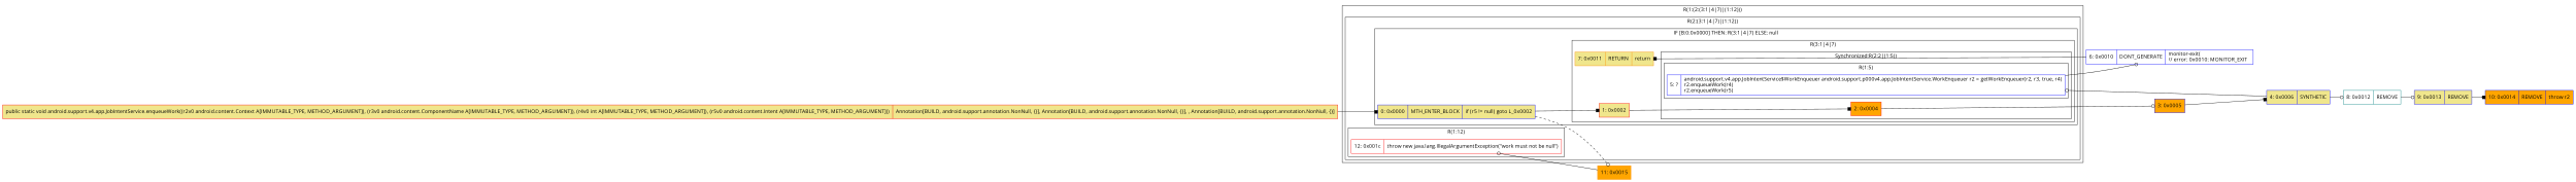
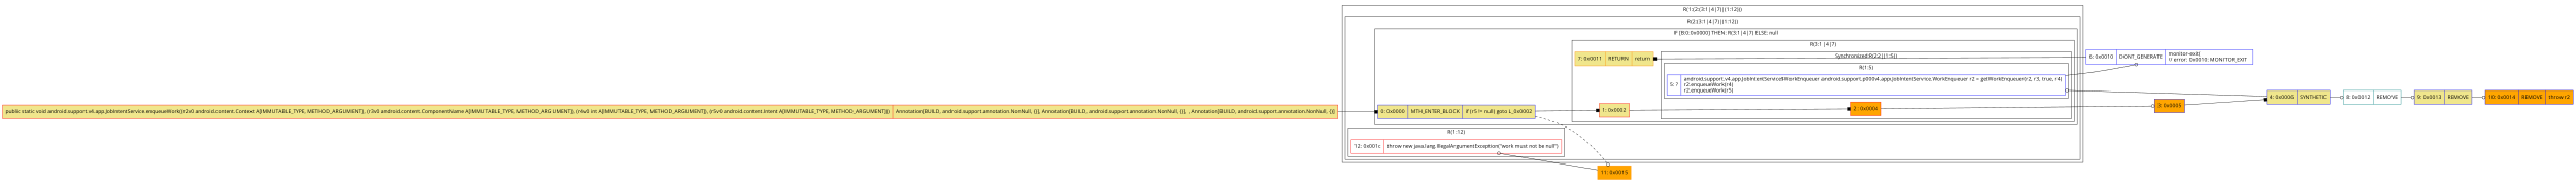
  digraph {
    fontname="Open Sans"
    rankdir=LR
    node [color=blue fillcolor=khaki fontname="Open Sans" shape=record style=filled]
    edge [arrowhead=odot fontname="Open Sans"]
    n1 [fillcolor=white label="{5\:\ ?|android.support.v4.app.JobIntentService$WorkEnqueuer android.support.p000v4.app.JobIntentService.WorkEnqueuer r2 = getWorkEnqueuer(r2, r3, true, r4)\lr2.enqueueWork(r4)\lr2.enqueueWork(r5)\l}"]
    n2 [color=red fillcolor=orange label="{2\:\ 0x0004}"]
    n3 [color=red label="{1\:\ 0x0002}"]
    n4 [color=darkorange label="{7\:\ 0x0011|RETURN\l|return\l}"]
    n5 [label="{0\:\ 0x0000|MTH_ENTER_BLOCK\l|if (r5 != null) goto L_0x0002\l}"]
    n6 [color=red fillcolor=white label="{12\:\ 0x001c|throw new java.lang.IllegalArgumentException(\"work must not be null\")\l}"]
    n7 [fillcolor=white label="{6\:\ 0x0010|DONT_GENERATE\l|monitor\-exit(\l\/\/ error: 0x0010: MONITOR_EXIT  \l}"]
    n8 [fillcolor=orange label="{3\:\ 0x0005}"]
    n9 [color=darkorange fillcolor=orange label="{11\:\ 0x0015}"]
    n10 [label="{4\:\ 0x0006|SYNTHETIC\l}"]
    n11 [color=teal fillcolor=white label="{8\:\ 0x0012|REMOVE\l}"]
    n12 [label="{9\:\ 0x0013|REMOVE\l}"]
    n13 [fillcolor=orange label="{10\:\ 0x0014|REMOVE\l|throw r2\l}"]
    n14 [color=red label="{public static void android.support.v4.app.JobIntentService.enqueueWork((r2v0 android.content.Context A[IMMUTABLE_TYPE, METHOD_ARGUMENT]), (r3v0 android.content.ComponentName A[IMMUTABLE_TYPE, METHOD_ARGUMENT]), (r4v0 int A[IMMUTABLE_TYPE, METHOD_ARGUMENT]), (r5v0 android.content.Intent A[IMMUTABLE_TYPE, METHOD_ARGUMENT]))  | Annotation[BUILD, android.support.annotation.NonNull, \{\}], Annotation[BUILD, android.support.annotation.NonNull, \{\}], , Annotation[BUILD, android.support.annotation.NonNull, \{\}]\l}"]
    subgraph cluster_1 {
      label="R(1:(2:(3:1|4|7)|(1:12)))"
      subgraph cluster_2 {
        label="R(2:(3:1|4|7)|(1:12))"
        subgraph cluster_3 {
          label="IF [B:0:0x0000] THEN: R(3:1|4|7) ELSE: null"
          n5
          subgraph cluster_4 {
            label="R(3:1|4|7)"
            n3
            n4
            subgraph cluster_5 {
              label="Synchronized:R(2:2|(1:5))"
              n2
              subgraph cluster_6 {
                label="R(1:5)"
                n1
              }
            }
          }
        }
        subgraph cluster_7 {
          label="R(1:12)"
          n6
        }
      }
    }
    n1 -> n7
    n2 -> n8
    n3 -> n2 [arrowhead=box]
    n5 -> n3 [arrowhead=box]
    n5 -> n9 [style=dashed]
    n7 -> n4 [arrowhead=box]
    n8 -> n10 [arrowhead=box]
    n9 -> n6
    n10 -> n1
    n10 -> n11
    n11 -> n12
-   n12 -> n13 [arrowhead=box]
+   n12 -> n13
    n14 -> n5 [arrowhead=box]
  }
